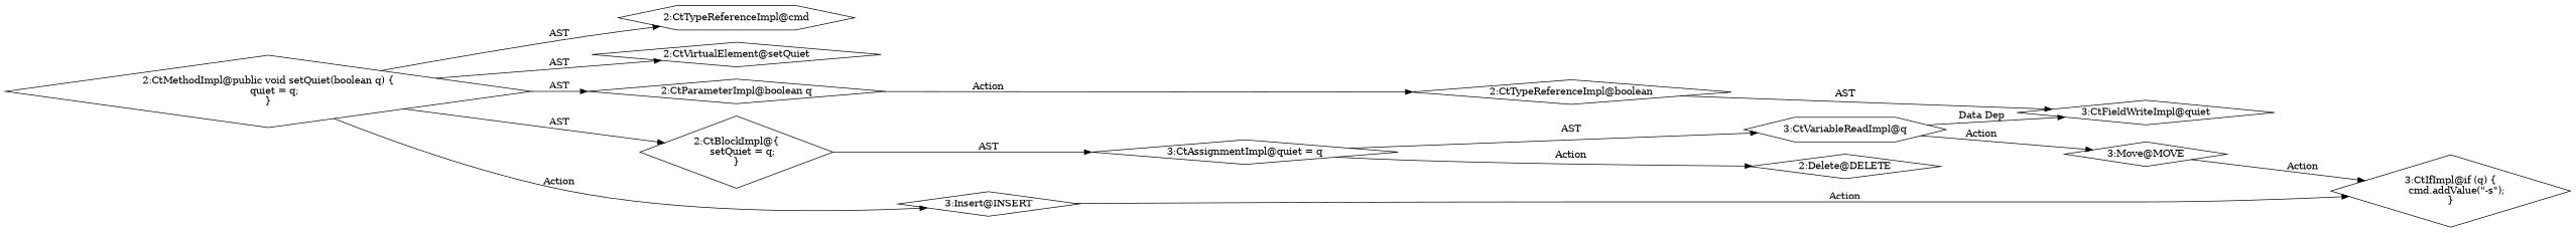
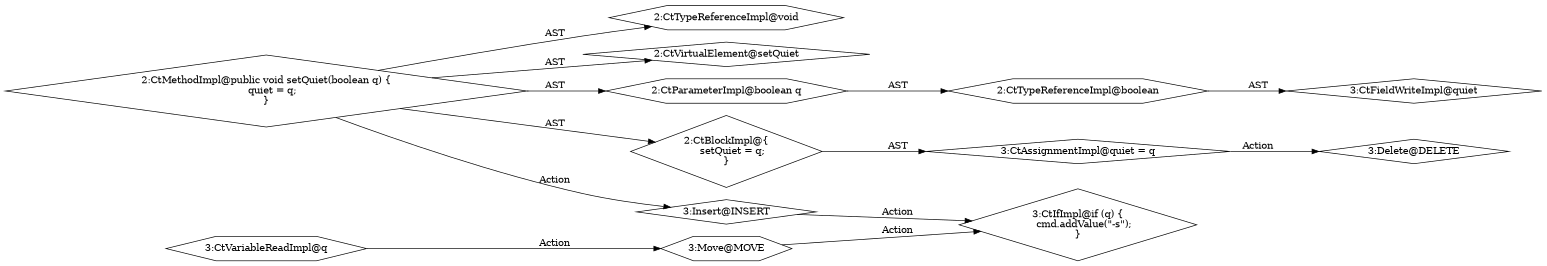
  digraph {
    rankdir=LR
    node [shape=diamond]
-   n1 [label="2:CtTypeReferenceImpl@cmd" shape=hexagon]
+   n1 [label="2:CtTypeReferenceImpl@void" shape=hexagon]
    n2 [label="2:CtVirtualElement@setQuiet"]
-   n3 [label="2:CtParameterImpl@boolean q"]
-   n4 [label="2:CtTypeReferenceImpl@boolean"]
+   n3 [label="2:CtParameterImpl@boolean q" shape=hexagon]
+   n4 [label="2:CtTypeReferenceImpl@boolean" shape=hexagon]
    n5 [label="3:CtFieldWriteImpl@quiet"]
    n6 [label="3:CtVariableReadImpl@q" shape=hexagon]
-   n7 [label="3:Move@MOVE"]
+   n7 [label="3:Move@MOVE" shape=hexagon]
    n8 [label="3:CtIfImpl@if (q) \{\n    cmd.addValue(\"-s\");\n\}"]
    n9 [label="3:CtAssignmentImpl@quiet = q"]
-   n10 [label="2:Delete@DELETE"]
+   n10 [label="3:Delete@DELETE"]
    n11 [label="2:CtBlockImpl@\{\n    setQuiet = q;\n\}"]
    n12 [label="2:CtMethodImpl@public void setQuiet(boolean q) \{\n    quiet = q;\n\}"]
    n13 [label="3:Insert@INSERT"]
-   n3 -> n4 [label=Action]
+   n3 -> n4 [label=AST]
    n4 -> n5 [label=AST]
-   n6 -> n5 [label="Data Dep"]
    n6 -> n7 [label=Action]
    n7 -> n8 [label=Action]
-   n9 -> n6 [label=AST]
    n9 -> n10 [label=Action]
    n11 -> n9 [label=AST]
    n12 -> n1 [label=AST]
    n12 -> n2 [label=AST]
    n12 -> n3 [label=AST]
    n12 -> n11 [label=AST]
    n12 -> n13 [label=Action]
    n13 -> n8 [label=Action]
  }
